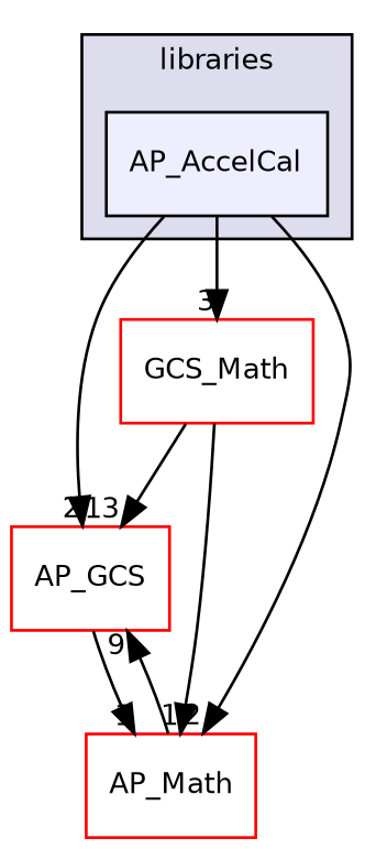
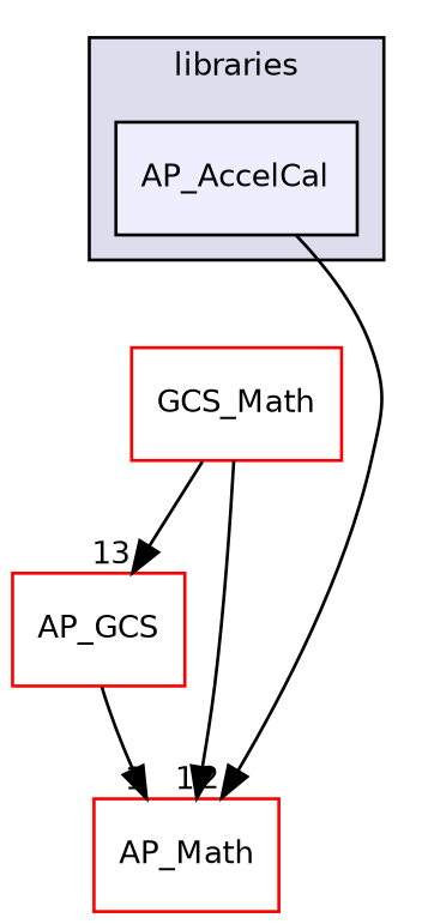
  digraph {
    compound=true
    node [fillcolor=white fontname=Helvetica fontsize=10 shape=box style=filled color=red]
    edge [headlabel=2 labeldistance=1.5 labelfontname=Helvetica labelfontsize=10]
    n1 [fillcolor="#eeeeff" label=AP_AccelCal pencolor=black color=""]
    n2 [label=GCS_Math]
    n3 [label=AP_GCS]
    n4 [label=AP_Math]
    subgraph cluster_1 {
      bgcolor="#ddddee"
      fontname=Helvetica
      fontsize=10
      label=libraries
      pencolor=black
      n1
    }
-   n1 -> n2 [headlabel=3]
-   n1 -> n3
    n1 -> n4
    n2 -> n3 [headlabel=13]
    n2 -> n4 [headlabel=1]
    n3 -> n4 [headlabel=1]
-   n4 -> n3 [headlabel=9]
  }
